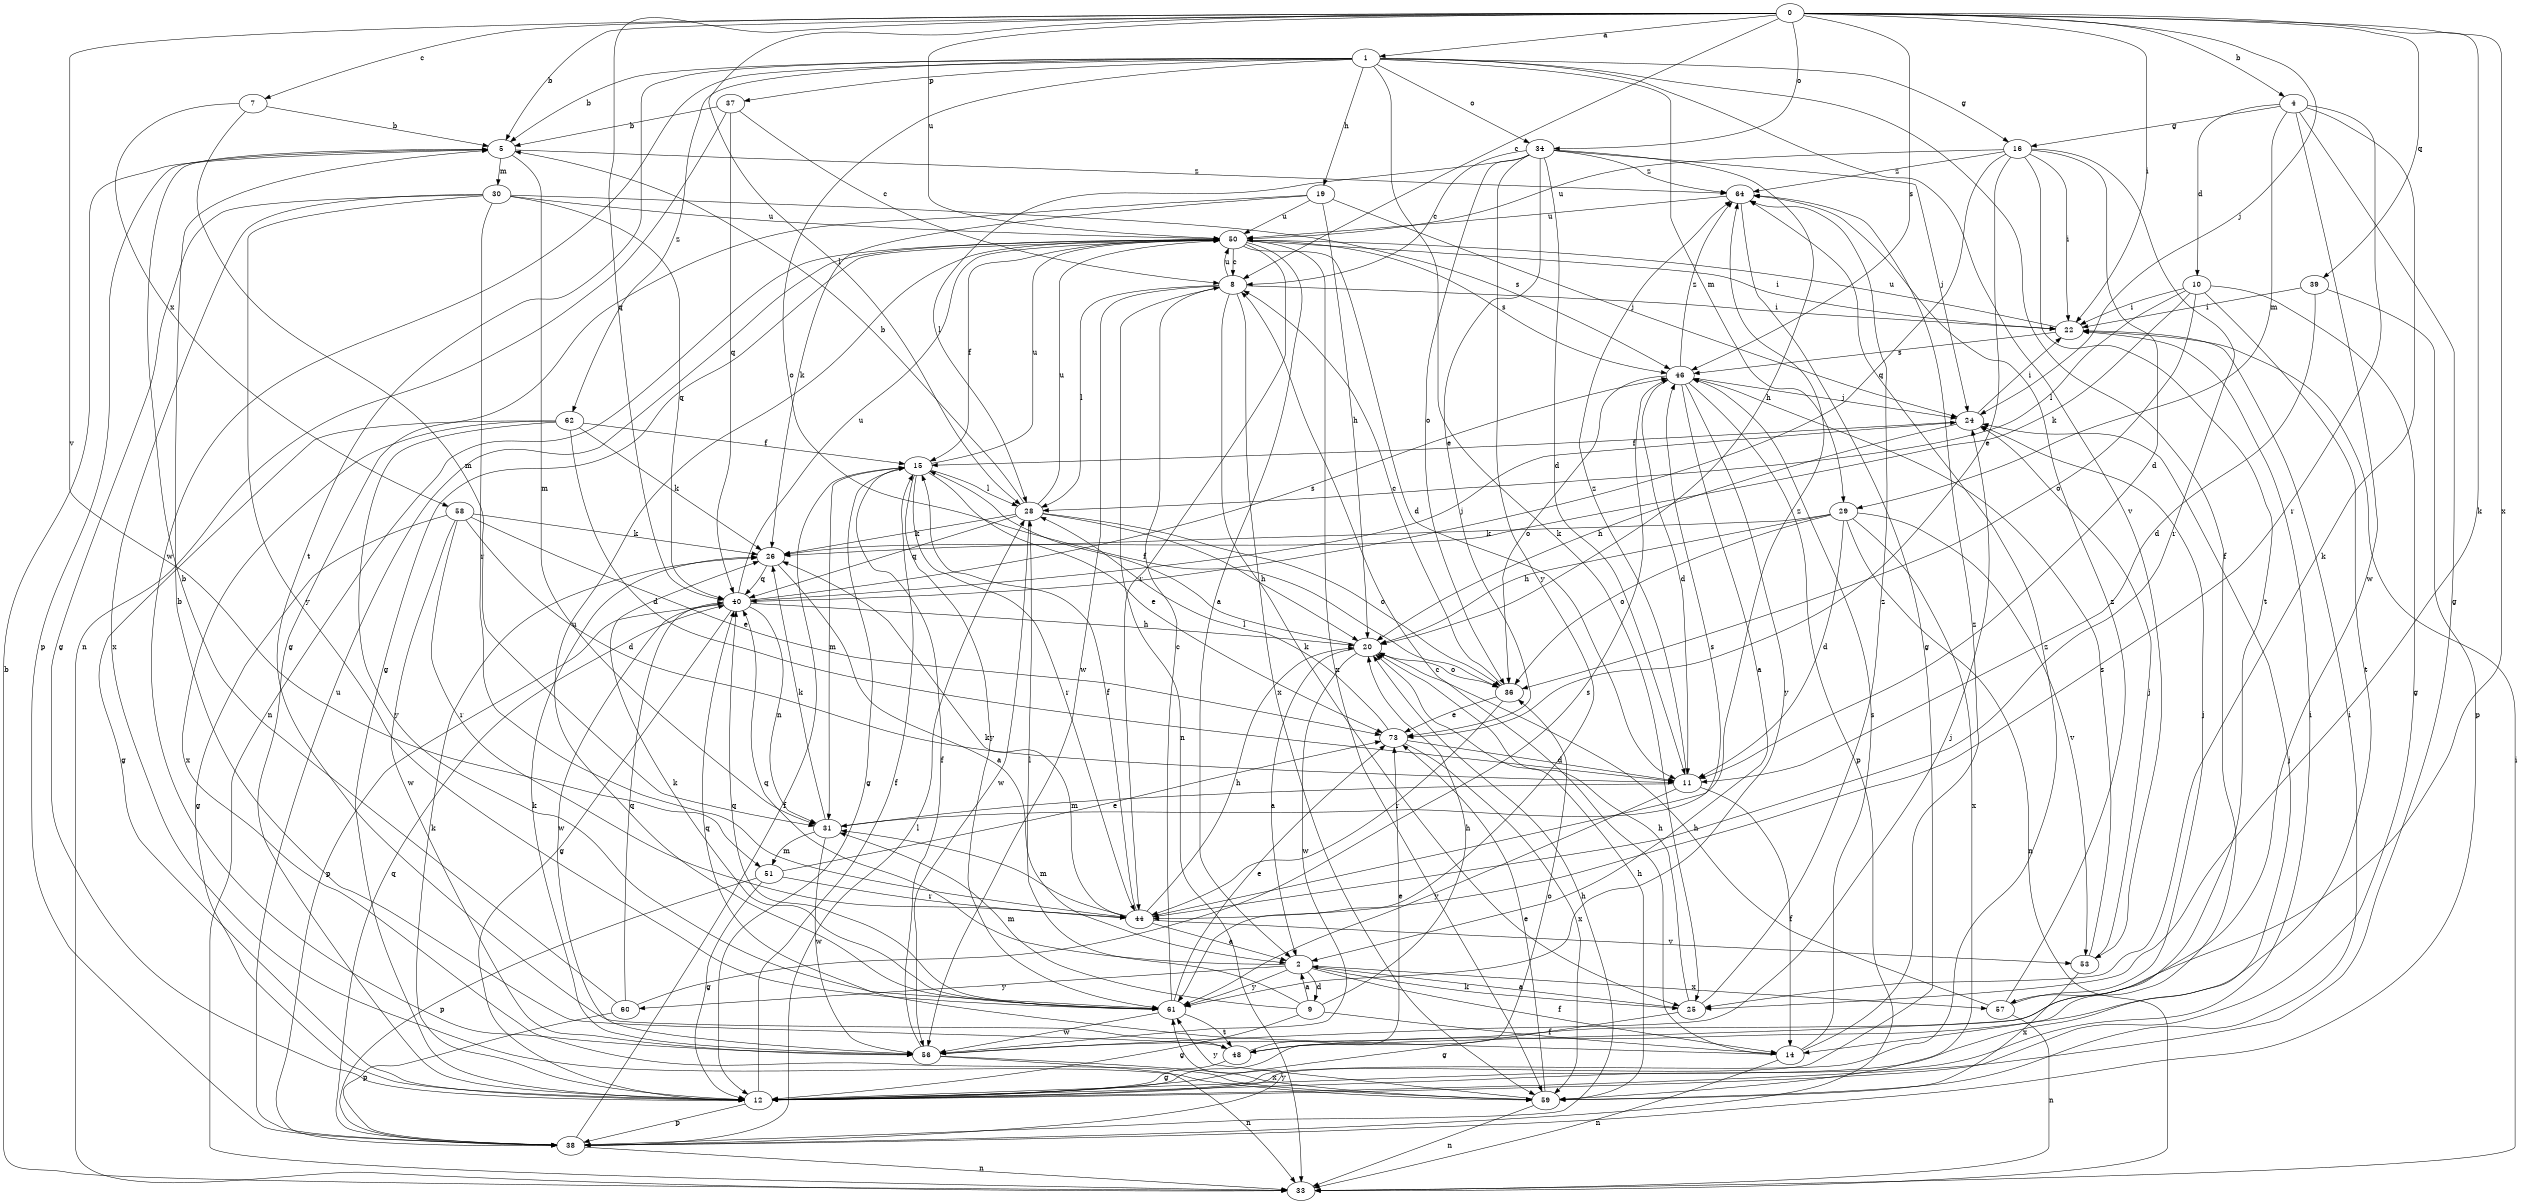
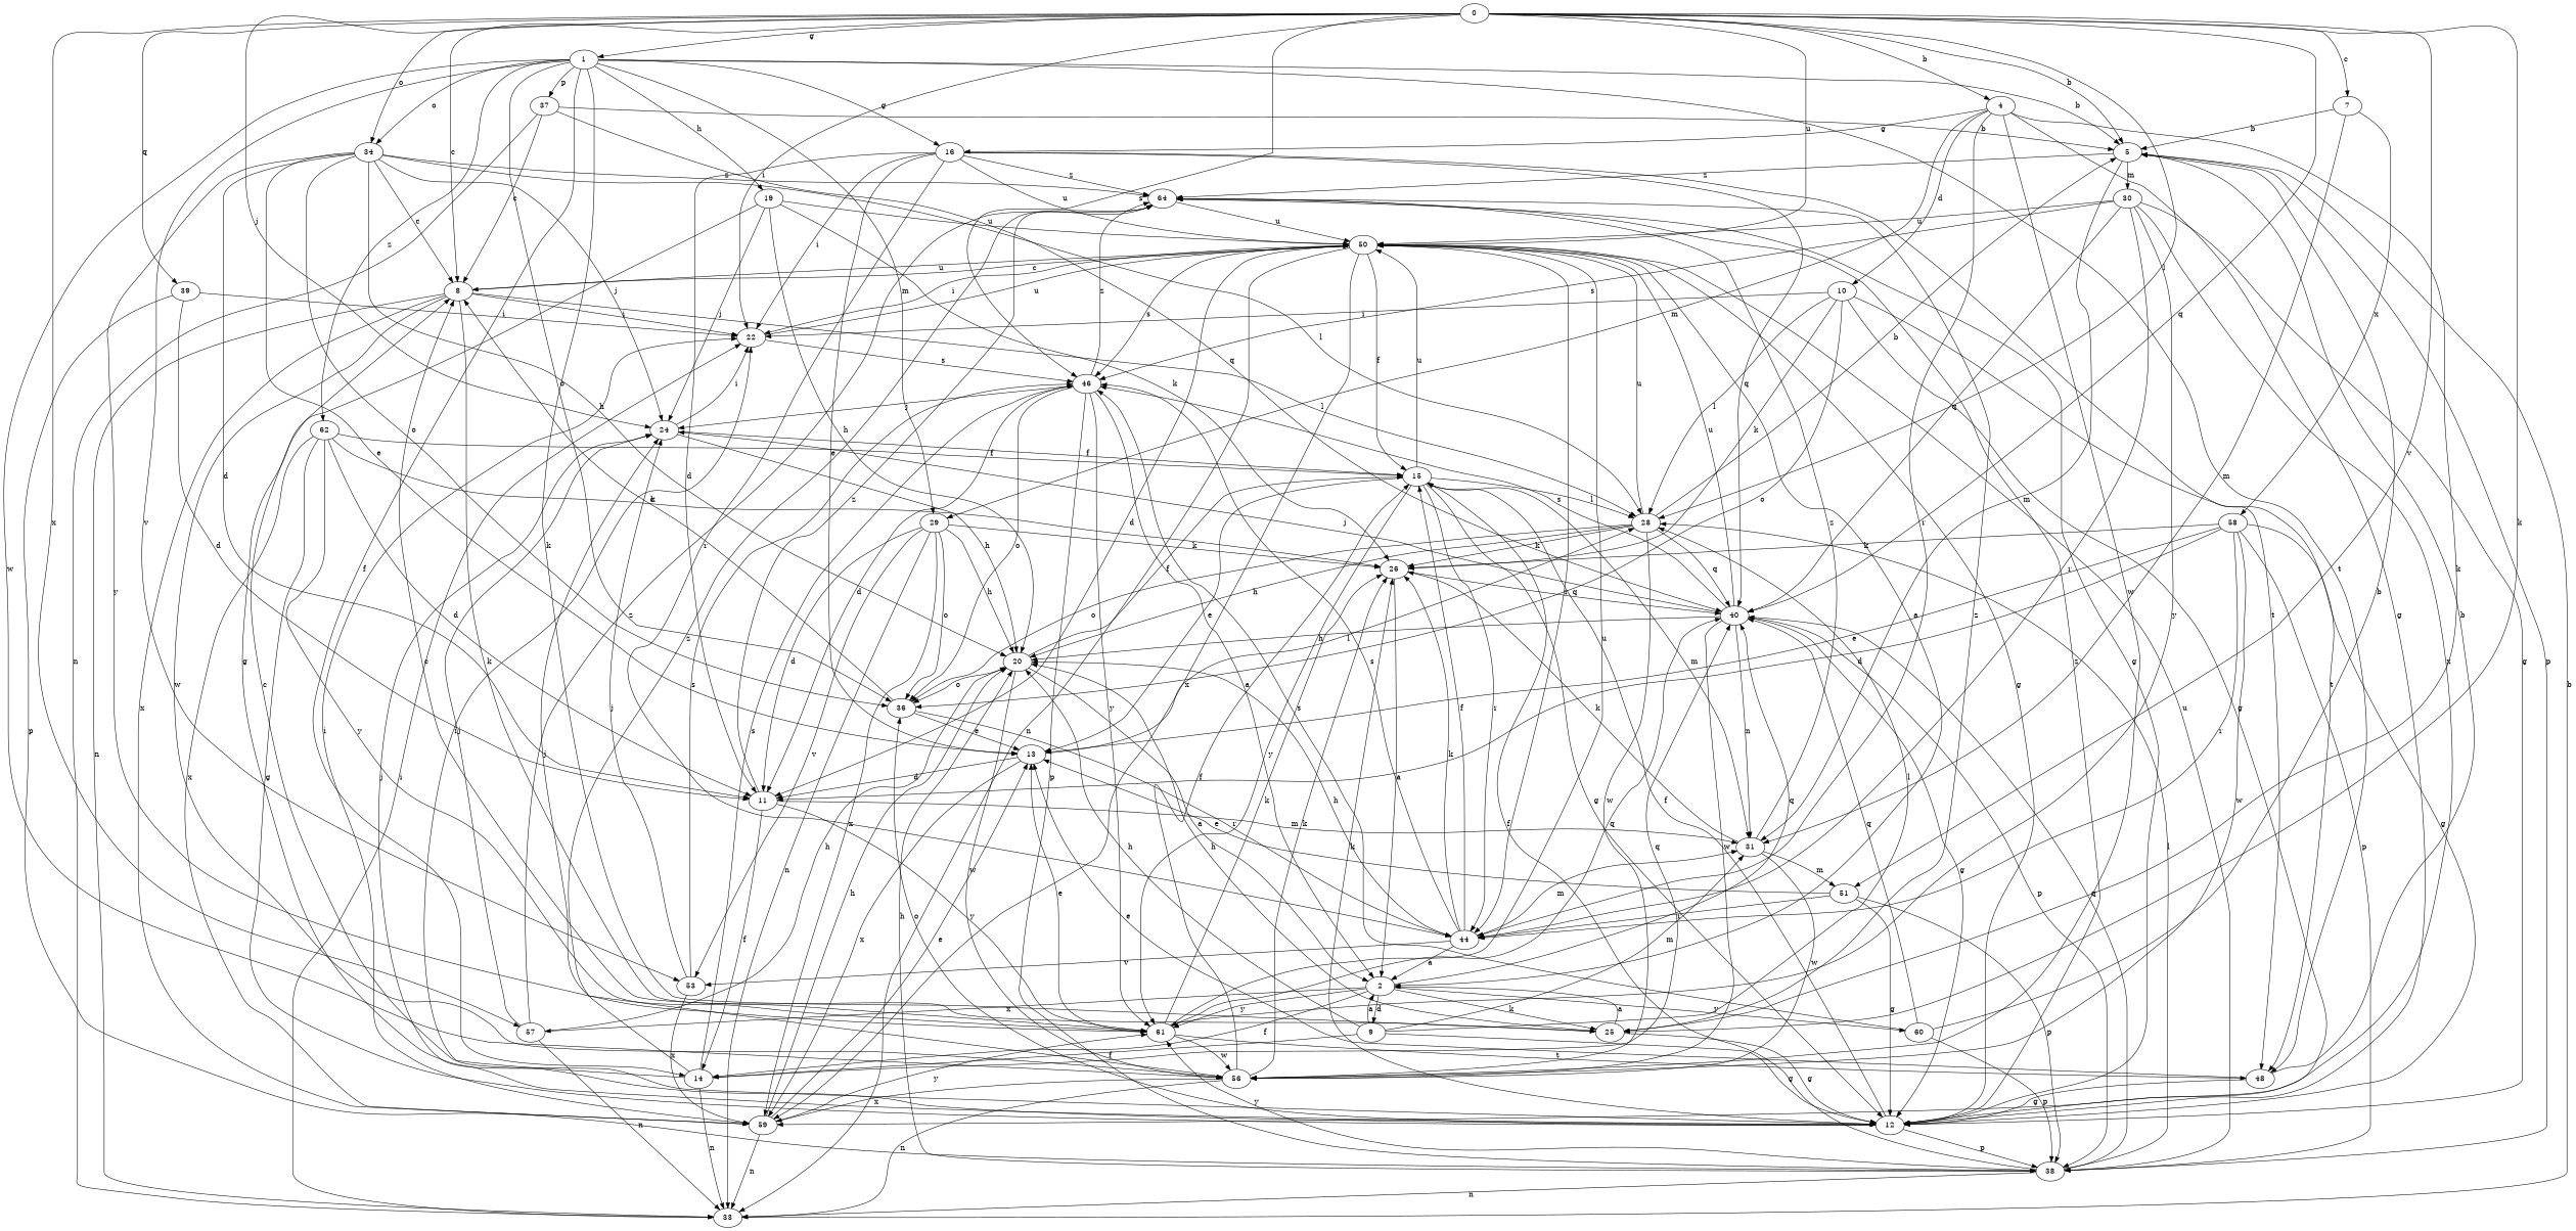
  strict digraph {
    0
    1
    4
    5
    7
    8
    22
    24
    25
    28
    34
    39
    40
    46
    50
    51
    57
    14
    16
    19
    29
    36
    37
    48
    53
    56
    62
    10
    n29 [label=12]
    44
    64
    30
    31
    38
    58
    33
    59
    20
    15
    2
    26
    61
    11
-   13 [label=73]
+   13
    9
    60
-   0 -> 1 [label=a]
+   0 -> 1 [label=g]
    0 -> 4 [label=b]
    0 -> 5 [label=b]
    0 -> 7 [label=c]
    0 -> 8 [label=c]
    0 -> 22 [label=i]
    0 -> 24 [label=j]
    0 -> 25 [label=k]
    0 -> 28 [label=l]
    0 -> 34 [label=o]
    0 -> 39 [label=q]
    0 -> 40 [label=q]
    0 -> 46 [label=s]
    0 -> 50 [label=u]
    0 -> 51 [label=v]
    0 -> 57 [label=x]
    1 -> 5 [label=b]
    1 -> 25 [label=k]
    1 -> 34 [label=o]
    1 -> 14 [label=f]
    1 -> 16 [label=g]
    1 -> 19 [label=h]
    1 -> 29 [label=m]
    1 -> 36 [label=o]
    1 -> 37 [label=p]
    1 -> 48 [label=t]
    1 -> 53 [label=v]
    1 -> 56 [label=w]
    1 -> 62 [label=z]
    4 -> 25 [label=k]
    4 -> 16 [label=g]
    4 -> 29 [label=m]
    4 -> 56 [label=w]
    4 -> 10 [label=d]
    4 -> n29 [label=g]
    4 -> 44 [label=r]
    5 -> 64 [label=z]
    5 -> 30 [label=m]
    5 -> 31 [label=m]
    5 -> 38 [label=p]
    7 -> 5 [label=b]
    7 -> 31 [label=m]
    7 -> 58 [label=x]
    8 -> 22 [label=i]
    8 -> 25 [label=k]
    8 -> 28 [label=l]
    8 -> 50 [label=u]
    8 -> 56 [label=w]
    8 -> 33 [label=n]
    8 -> 59 [label=x]
    22 -> 46 [label=s]
    22 -> 50 [label=u]
    24 -> 22 [label=i]
    24 -> 20 [label=h]
    24 -> 15 [label=f]
    25 -> n29 [label=g]
    25 -> 64 [label=z]
    25 -> 20 [label=h]
    25 -> 2 [label=a]
    28 -> 5 [label=b]
    28 -> 40 [label=q]
    28 -> 50 [label=u]
    28 -> 36 [label=o]
    28 -> 56 [label=w]
    28 -> 20 [label=h]
    28 -> 26 [label=k]
    34 -> 8 [label=c]
    34 -> 24 [label=j]
    34 -> 28 [label=l]
    34 -> 36 [label=o]
    34 -> 64 [label=z]
    34 -> 20 [label=h]
    34 -> 61 [label=y]
    34 -> 11 [label=d]
    34 -> 13 [label=e]
    39 -> 22 [label=i]
    39 -> 38 [label=p]
    39 -> 11 [label=d]
    40 -> 24 [label=j]
    40 -> 46 [label=s]
    40 -> 50 [label=u]
    40 -> 56 [label=w]
    40 -> n29 [label=g]
    40 -> 31 [label=n]
    40 -> 38 [label=p]
    40 -> 20 [label=h]
    46 -> 24 [label=j]
    46 -> 36 [label=o]
    46 -> 64 [label=z]
    46 -> 38 [label=p]
    46 -> 2 [label=a]
    46 -> 61 [label=y]
    46 -> 11 [label=d]
    50 -> 8 [label=c]
    50 -> 22 [label=i]
    50 -> 46 [label=s]
    50 -> n29 [label=g]
    50 -> 44 [label=r]
    50 -> 33 [label=n]
    50 -> 59 [label=x]
    50 -> 15 [label=f]
    50 -> 2 [label=a]
    50 -> 11 [label=d]
    51 -> n29 [label=g]
    51 -> 44 [label=r]
    51 -> 38 [label=p]
    51 -> 13 [label=e]
    57 -> 24 [label=j]
    57 -> 64 [label=z]
    57 -> 33 [label=n]
    57 -> 20 [label=h]
    14 -> 8 [label=c]
    14 -> 40 [label=q]
    14 -> 46 [label=s]
    14 -> 64 [label=z]
    14 -> 33 [label=n]
    16 -> 22 [label=i]
    16 -> 40 [label=q]
    16 -> 50 [label=u]
    16 -> 48 [label=t]
    16 -> 44 [label=r]
    16 -> 64 [label=z]
    16 -> 11 [label=d]
    16 -> 13 [label=e]
    19 -> 24 [label=j]
    19 -> 50 [label=u]
    19 -> n29 [label=g]
    19 -> 20 [label=h]
    19 -> 26 [label=k]
    29 -> 36 [label=o]
    29 -> 53 [label=v]
    29 -> 33 [label=n]
    29 -> 59 [label=x]
    29 -> 20 [label=h]
    29 -> 26 [label=k]
    29 -> 11 [label=d]
    36 -> 8 [label=c]
    36 -> 44 [label=r]
    36 -> 13 [label=e]
    37 -> 5 [label=b]
    37 -> 8 [label=c]
    37 -> 40 [label=q]
    37 -> 33 [label=n]
    48 -> 5 [label=b]
    48 -> n29 [label=g]
    48 -> 13 [label=e]
    53 -> 24 [label=j]
    53 -> 46 [label=s]
    53 -> 59 [label=x]
    56 -> 24 [label=j]
    56 -> 33 [label=n]
    56 -> 59 [label=x]
    56 -> 15 [label=f]
    56 -> 26 [label=k]
    62 -> n29 [label=g]
    62 -> 59 [label=x]
    62 -> 15 [label=f]
    62 -> 26 [label=k]
    62 -> 61 [label=y]
    62 -> 11 [label=d]
    10 -> 22 [label=i]
    10 -> 28 [label=l]
    10 -> 36 [label=o]
    10 -> 48 [label=t]
    10 -> n29 [label=g]
    10 -> 26 [label=k]
    n29 -> 22 [label=i]
    n29 -> 24 [label=j]
    n29 -> 36 [label=o]
    n29 -> 64 [label=z]
    n29 -> 38 [label=p]
    n29 -> 15 [label=f]
    n29 -> 26 [label=k]
    44 -> 46 [label=s]
    44 -> 53 [label=v]
    44 -> 31 [label=m]
    44 -> 20 [label=h]
    44 -> 15 [label=f]
    44 -> 2 [label=a]
    44 -> 26 [label=k]
    64 -> 50 [label=u]
    64 -> n29 [label=g]
    30 -> 40 [label=q]
    30 -> 46 [label=s]
    30 -> 50 [label=u]
    30 -> n29 [label=g]
    30 -> 44 [label=r]
    30 -> 59 [label=x]
    30 -> 61 [label=y]
    31 -> 51 [label=m]
    31 -> 56 [label=w]
    31 -> 64 [label=z]
    31 -> 26 [label=k]
    38 -> 28 [label=l]
    38 -> 40 [label=q]
    38 -> 50 [label=u]
    38 -> 33 [label=n]
    38 -> 20 [label=h]
    38 -> 15 [label=f]
    38 -> 61 [label=y]
    58 -> 56 [label=w]
    58 -> n29 [label=g]
    58 -> 44 [label=r]
+   58 -> 38 [label=p]
    58 -> 26 [label=k]
    58 -> 11 [label=d]
    58 -> 13 [label=e]
    33 -> 5 [label=b]
    33 -> 22 [label=i]
    59 -> 22 [label=i]
    59 -> 33 [label=n]
    59 -> 20 [label=h]
    59 -> 61 [label=y]
    59 -> 13 [label=e]
    20 -> 36 [label=o]
    20 -> 56 [label=w]
    20 -> 15 [label=f]
    20 -> 2 [label=a]
    15 -> 28 [label=l]
    15 -> 50 [label=u]
    15 -> n29 [label=g]
    15 -> 44 [label=r]
    15 -> 31 [label=m]
    15 -> 61 [label=y]
    15 -> 13 [label=e]
    2 -> 25 [label=k]
    2 -> 40 [label=q]
    2 -> 57 [label=x]
    2 -> 14 [label=f]
    2 -> 61 [label=y]
    2 -> 9 [label=d]
    2 -> 60 [label=y]
    26 -> 40 [label=q]
    26 -> 2 [label=a]
    61 -> 8 [label=c]
    61 -> 40 [label=q]
    61 -> 50 [label=u]
    61 -> 48 [label=t]
    61 -> 56 [label=w]
    61 -> 26 [label=k]
    61 -> 13 [label=e]
    11 -> 14 [label=f]
    11 -> 64 [label=z]
    11 -> 31 [label=m]
    11 -> 61 [label=y]
    13 -> 28 [label=l]
    13 -> 59 [label=x]
    13 -> 11 [label=d]
    9 -> 28 [label=l]
    9 -> 14 [label=f]
    9 -> n29 [label=g]
    9 -> 31 [label=m]
    9 -> 20 [label=h]
    9 -> 2 [label=a]
    60 -> 5 [label=b]
    60 -> 40 [label=q]
    60 -> 46 [label=s]
    60 -> 38 [label=p]
  }
